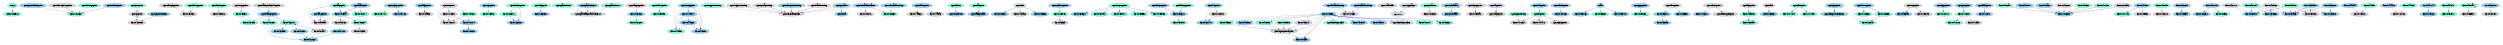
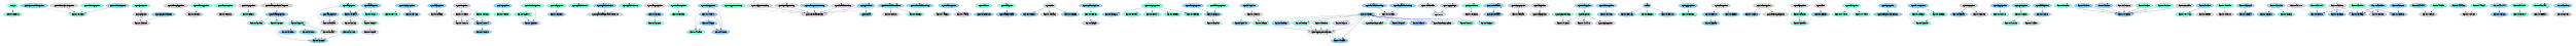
  digraph {
    node [color=teal fillcolor=skyblue style=filled]
    edge [color=blue]
    n1 [fillcolor=aquamarine label=entry0]
    n2 [color=deeppink fillcolor=aquamarine label="unk.0x40391c"]
    n3 [color=blue label="sym.ipx_netbios_print"]
    n4 [color=deeppink fillcolor=aquamarine label="fcn.00464600"]
    n5 [color=deeppink fillcolor=aquamarine label="sym.ipN_print"]
    n6 [fillcolor=lightgrey label="sym.ip_print"]
    n7 [color=deeppink fillcolor=lightgrey label="fcn.00420980"]
    n8 [color=darkgreen fillcolor=lightgrey label="sym.nfsreply_print"]
    n9 [color=blue fillcolor=lightgrey label="fcn.00430cd0"]
    n10 [color=darkgreen fillcolor=lightgrey label="sym.nbt_udp138_print"]
    n11 [fillcolor=aquamarine label="sym.forces_print"]
    n12 [color=darkgreen fillcolor=lightgrey label="fcn.0045542c"]
    n13 [color=deeppink fillcolor=lightgrey label="sym.rsvp_print"]
    n14 [color=blue fillcolor=aquamarine label="fcn.0043ff30"]
    n15 [color=darkgreen fillcolor=lightgrey label="sym.isakmp_rfc3948_print"]
    n16 [color=blue label="sym.isakmp_print"]
    n17 [color=blue fillcolor=aquamarine label="fcn.00467b8c"]
    n18 [fillcolor=aquamarine label="fcn.00467ce0"]
    n19 [color=blue fillcolor=aquamarine label="fcn.0046924c"]
    n20 [color=darkgreen label="fcn.004676c0"]
    n21 [color=blue label="fcn.00467b58"]
    n22 [color=darkgreen label="fcn.00467860"]
    n23 [fillcolor=lightgrey label="fcn.00467a34"]
    n24 [color=blue fillcolor=aquamarine label="sym.llap_print"]
    n25 [color=deeppink fillcolor=lightgrey label="fcn.0040bda0"]
    n26 [color=blue fillcolor=aquamarine label="fcn.0040c274"]
    n27 [color=darkgreen label="fcn.0040c5a4"]
    n28 [color=deeppink fillcolor=aquamarine label="fcn.0040c3e4"]
    n29 [color=darkgreen fillcolor=lightgrey label="fcn.0040c4cc"]
    n30 [color=blue fillcolor=lightgrey label="fcn.0040c2f8"]
    n31 [color=darkgreen label="sym.zephyr_print"]
    n32 [color=darkgreen fillcolor=aquamarine label="fcn.00457410"]
    n33 [color=deeppink label="fcn.004574cc"]
    n34 [label="sym.lldp_print"]
    n35 [color=darkgreen fillcolor=lightgrey label="fcn.0042a5c0"]
    n36 [color=blue fillcolor=lightgrey label="sym.ns_print"]
    n37 [fillcolor=aquamarine label="fcn.00418bc0"]
    n38 [fillcolor=lightgrey label="fcn.00418610"]
    n39 [color=deeppink fillcolor=lightgrey label="fcn.00418d34"]
    n40 [color=darkgreen label="fcn.00418784"]
    n41 [label="fcn.004186d0"]
    n42 [label="sym.stp_print"]
    n43 [fillcolor=aquamarine label="fcn.0044ebb0"]
    n44 [color=darkgreen fillcolor=aquamarine label="sym.isoclns_print"]
    n45 [fillcolor=aquamarine label="fcn.004229b4"]
    n46 [color=deeppink label="fcn.00422930"]
    n47 [color=darkgreen fillcolor=aquamarine label="sym.udp_print"]
    n48 [color=deeppink label="fcn.004523b0"]
    n49 [fillcolor=aquamarine label="sym.cpack_uint64"]
    n50 [fillcolor=lightgrey label="sym.cpack_align_and_reserve"]
    n51 [color=darkgreen label="sym.cpack_uint32"]
    n52 [color=deeppink fillcolor=lightgrey label="sym.dhcp6_print"]
    n53 [label="fcn.004618c0"]
    n54 [fillcolor=aquamarine label="fcn.00461600"]
    n55 [fillcolor=aquamarine label="sym.telnet_print"]
    n56 [fillcolor=aquamarine label="fcn.00450dd0"]
    n57 [label="sym.snmp_print"]
    n58 [color=blue label="fcn.0044c880"]
    n59 [color=blue fillcolor=aquamarine label="fcn.0044ceb0"]
    n60 [color=blue label="fcn.0044d944"]
    n61 [color=blue label="fcn.0044d6ec"]
    n62 [fillcolor=lightgrey label="sym.udpport_string"]
    n63 [color=deeppink fillcolor=lightgrey label="sym.newhnamemem"]
    n64 [color=blue label="sym.sflow_print"]
    n65 [color=darkgreen fillcolor=lightgrey label="fcn.0044a660"]
    n66 [color=blue fillcolor=lightgrey label="fcn.0044a8ac"]
    n67 [fillcolor=aquamarine label="sym.nbt_tcp_print"]
    n68 [color=blue fillcolor=aquamarine label="sym.tok5str"]
    n69 [color=deeppink label="sym.tok2strbuf"]
    n70 [fillcolor=aquamarine label="sym.safeputs"]
    n71 [color=blue label="sym.safeputchar"]
    n72 [fillcolor=lightgrey label="sym._init"]
    n73 [color=deeppink label="unk.0x4038c4"]
    n74 [color=darkgreen fillcolor=lightgrey label="fcn.00403a2c"]
    n75 [color=darkgreen label="unk.0x4038e8"]
    n76 [color=deeppink label="sym.rpki_rtr_print"]
    n77 [fillcolor=aquamarine label="fcn.0043f780"]
    n78 [color=blue fillcolor=lightgrey label="fcn.0043f6f0"]
    n79 [color=darkgreen fillcolor=aquamarine label="sym.icmp6_print"]
    n80 [label="fcn.0045d620"]
    n81 [color=blue fillcolor=aquamarine label="fcn.0045d754"]
    n82 [color=blue fillcolor=aquamarine label="fcn.0045dd74"]
    n83 [fillcolor=aquamarine label="fcn.0045de9c"]
    n84 [color=blue fillcolor=aquamarine label="fcn.0045e49c"]
    n85 [fillcolor=lightgrey label="sym.ipxsap_string"]
    n86 [color=deeppink label="sym.dstopt_print"]
    n87 [label="fcn.0045c324"]
    n88 [color=deeppink fillcolor=aquamarine label="fcn.0045c0b0"]
    n89 [label="sym.krb_print"]
    n90 [color=darkgreen fillcolor=lightgrey label="fcn.00428840"]
    n91 [label="fcn.00428740"]
    n92 [color=darkgreen label="sym.etherproto_string"]
    n93 [color=blue fillcolor=aquamarine label="sym.cpack_uint16"]
    n94 [color=darkgreen fillcolor=lightgrey label="sym.bgp_vpn_rd_print"]
    n95 [color=blue label="fcn.0040dfa0"]
    n96 [color=blue label="sym.linkaddr_string"]
    n97 [color=blue fillcolor=lightgrey label="fcn.004048e0"]
    n98 [fillcolor=lightgrey label="sym.read_infile"]
    n99 [fillcolor=lightgrey label="sym.error"]
    n100 [color=darkgreen fillcolor=aquamarine label="sym.getname6"]
    n101 [color=deeppink fillcolor=lightgrey label="fcn.00403b28"]
    n102 [color=darkgreen label="sym.smb_fdata"]
    n103 [color=blue label="sym.print_data"]
    n104 [color=blue fillcolor=lightgrey label="sym.ripng_print"]
    n105 [color=deeppink fillcolor=lightgrey label="fcn.0045d2a0"]
    n106 [color=blue fillcolor=lightgrey label="sym.llc_print"]
    n107 [color=darkgreen fillcolor=lightgrey label="sym.snap_print"]
    n108 [color=darkgreen label="sym.getname"]
    n109 [color=darkgreen label="sym.intoa"]
    n110 [color=deeppink fillcolor=aquamarine label="sym.q922_string"]
    n111 [fillcolor=lightgrey label="fcn.0041cd60"]
    n112 [color=deeppink label="sym.token_print"]
    n113 [color=deeppink label="fcn.00451b60"]
    n114 [color=blue label="sym.le64addr_string"]
    n115 [label=main]
    n116 [color=darkgreen label="fcn.0045816c"]
    n117 [fillcolor=aquamarine label="fcn.00458280"]
    n118 [color=darkgreen label="fcn.00458448"]
    n119 [color=blue label="sym.ppp_print"]
    n120 [fillcolor=aquamarine label="fcn.0043b060"]
    n121 [fillcolor=lightgrey label="sym.olsr_print"]
    n122 [label="fcn.00433d70"]
    n123 [label="fcn.00433f54"]
    n124 [label="fcn.00433ea8"]
    n125 [color=darkgreen fillcolor=lightgrey label="sym.ether_print"]
    n126 [color=deeppink label="fcn.0041c300"]
    n127 [color=darkgreen fillcolor=lightgrey label="sym.ethertype_print"]
    n128 [fillcolor=lightgrey label="sym.ldp_print"]
    n129 [fillcolor=aquamarine label="fcn.0042a230"]
    n130 [color=blue fillcolor=aquamarine label="fcn.004299a0"]
    n131 [color=darkgreen label="sym.ip_print_inner"]
    n132 [color=deeppink fillcolor=lightgrey label="sym.dnaddr_string"]
    n133 [color=blue label="sym.atalk_print"]
    n134 [color=deeppink fillcolor=lightgrey label="sym._fini"]
    n135 [color=darkgreen label="unk.0x46eb34"]
    n136 [label="sym.mfr_print"]
    n137 [color=darkgreen fillcolor=aquamarine label="sym.fr_print"]
    n138 [color=blue fillcolor=lightgrey label="fcn.0041d47c"]
    n139 [color=deeppink fillcolor=lightgrey label="sym.q933_print"]
    n140 [color=deeppink fillcolor=aquamarine label="sym.cfm_print"]
    n141 [fillcolor=aquamarine label="fcn.00414d40"]
    n142 [color=deeppink fillcolor=aquamarine label="fcn.00414db4"]
    n143 [label="sym.etheraddr_string"]
    n144 [color=deeppink fillcolor=aquamarine label="fcn.00403c38"]
    n145 [color=darkgreen label="sym.ip6_print"]
    n146 [color=darkgreen label="sym.nextproto6_cksum"]
    n147 [color=deeppink fillcolor=aquamarine label="sym.hbhopt_print"]
    n148 [color=deeppink label="sym.init_addrtoname"]
    n149 [color=deeppink fillcolor=lightgrey label="fcn.00403d1c"]
    n150 [color=deeppink label="sym.netbeui_print"]
    n151 [color=blue label="sym.lwres_print"]
    n152 [fillcolor=aquamarine label="fcn.0042e848"]
    n153 [color=blue fillcolor=aquamarine label="fcn.0042e6c0"]
    n154 [color=blue fillcolor=aquamarine label="fcn.0042e8e8"]
    n155 [color=blue fillcolor=lightgrey label="sym.copy_argv"]
    n156 [color=darkgreen fillcolor=lightgrey label="sym.ntp_print"]
    n157 [label="fcn.004330a0"]
    n158 [color=blue fillcolor=lightgrey label="fcn.004331b8"]
    n159 [color=deeppink label="sym.igrp_print"]
    n160 [color=deeppink fillcolor=aquamarine label="fcn.00420470"]
    n161 [label="sym.aarp_print"]
    n162 [color=darkgreen label="sym.gre_print"]
    n163 [color=deeppink fillcolor=aquamarine label="fcn.0041e284"]
    n164 [color=blue fillcolor=aquamarine label="fcn.0041e10c"]
    n165 [fillcolor=lightgrey label="fcn.0041df90"]
    n166 [fillcolor=aquamarine label="sym.nfsreq_print"]
    n167 [color=deeppink label="sym.fddi_print"]
    n168 [color=deeppink label="fcn.0041c840"]
    n169 [color=blue fillcolor=aquamarine label="sym.tcpport_string"]
    n170 [color=deeppink fillcolor=aquamarine label="fcn.004068a8"]
    n171 [label="fcn.004062bc"]
    n172 [color=blue label="fcn.00407518"]
    n173 [color=blue label="fcn.00406ac8"]
    n174 [color=deeppink fillcolor=lightgrey label="fcn.00406c1c"]
    n175 [color=darkgreen fillcolor=aquamarine label="fcn.00406fc8"]
    n176 [color=blue fillcolor=aquamarine label="fcn.00407258"]
    n177 [color=blue fillcolor=lightgrey label="fcn.00206ddc"]
    n178 [label="fcn.00407f88"]
    n179 [color=blue fillcolor=aquamarine label="fcn.0040778c"]
    n180 [fillcolor=lightgrey label="fcn.00405f90"]
    n181 [color=darkgreen fillcolor=aquamarine label="fcn.0040e840"]
    n182 [color=deeppink fillcolor=lightgrey label="fcn.0040e720"]
    n183 [color=blue label="fcn.0040eb68"]
    n184 [color=darkgreen fillcolor=aquamarine label="fcn.0040f3cc"]
    n185 [color=blue fillcolor=aquamarine label="fcn.0040ed0c"]
    n186 [color=deeppink fillcolor=aquamarine label="fcn.0040eebc"]
    n187 [color=blue fillcolor=lightgrey label="fcn.0040f210"]
    n188 [label="fcn.0040f8fc"]
    n189 [color=deeppink fillcolor=aquamarine label="sym.decode_prefix4"]
    n190 [color=blue label="fcn.0040e034"]
    n191 [color=blue label="fcn.0040f510"]
    n192 [fillcolor=lightgrey label="sym.decode_prefix6"]
    n193 [color=darkgreen fillcolor=aquamarine label="fcn.0040e1c4"]
    n194 [color=blue fillcolor=aquamarine label="fcn.0040e360"]
    n195 [color=deeppink label="fcn.00423824"]
    n196 [label="fcn.004236a4"]
    n197 [color=deeppink label="fcn.0042704c"]
    n198 [color=darkgreen label="fcn.00426e00"]
    n199 [color=blue fillcolor=aquamarine label="fcn.00426f0c"]
    n200 [fillcolor=lightgrey label="fcn.00431170"]
    n201 [label="fcn.00430f40"]
    n202 [fillcolor=lightgrey label="fcn.00430b2c"]
    n203 [color=deeppink label="fcn.00430a68"]
    n204 [label="fcn.004305c8"]
    n205 [color=blue fillcolor=aquamarine label="fcn.00431e94"]
    n206 [color=darkgreen fillcolor=aquamarine label="fcn.00431f10"]
    n207 [color=blue fillcolor=lightgrey label="fcn.004308bc"]
    n208 [color=deeppink label="fcn.00430918"]
    n209 [color=darkgreen label="fcn.00430b98"]
    n210 [color=darkgreen label="fcn.00430c80"]
    n211 [color=blue label="fcn.00445f44"]
    n212 [color=blue fillcolor=lightgrey label="fcn.00445b20"]
    n213 [color=deeppink label="fcn.0044443c"]
    n214 [color=deeppink fillcolor=lightgrey label="fcn.004427e8"]
    n215 [fillcolor=aquamarine label="fcn.00444c64"]
    n216 [color=darkgreen fillcolor=aquamarine label="fcn.004473f0"]
    n217 [label="fcn.00447744"]
    n218 [color=blue label="fcn.0044302c"]
    n219 [color=darkgreen fillcolor=aquamarine label="fcn.00454640"]
    n220 [color=darkgreen fillcolor=aquamarine label="fcn.00454544"]
    n221 [fillcolor=aquamarine label="fcn.004564a4"]
    n222 [color=darkgreen fillcolor=lightgrey label="fcn.00455ed4"]
    n223 [color=blue label="fcn.00460578"]
    n224 [fillcolor=lightgrey label="fcn.00460490"]
    n225 [label="fcn.00467768"]
    n1 -> n2 [color=black]
    n3 -> n4 [color=gray40]
    n5 -> n6
    n6 -> n7
    n7 -> n6 [color=gray40]
    n8 -> n9 [color=gray40]
    n10 -> n4
    n11 -> n12 [color=gray40]
    n13 -> n14
    n15 -> n16
    n16 -> n17 [color=gray40]
    n16 -> n18
    n16 -> n19
    n19 -> n19 [color=black]
    n19 -> n20
    n19 -> n21
    n19 -> n22 [color=gray40]
    n19 -> n23
    n22 -> n20
    n23 -> n20 [color=gray40]
    n24 -> n25
    n24 -> n26 [color=gray40]
    n24 -> n27
    n27 -> n25 [color=gray40]
    n27 -> n28 [color=black]
    n27 -> n29
    n28 -> n30 [color=gray40]
    n31 -> n32 [color=gray40]
    n31 -> n33
    n34 -> n35
    n36 -> n37 [color=gray40]
    n36 -> n38
    n36 -> n39 [color=black]
    n37 -> n38
    n37 -> n40 [color=gray40]
    n39 -> n38
    n39 -> n40
    n40 -> n41 [color=black]
    n42 -> n43 [color=gray40]
    n44 -> n45 [color=gray40]
    n44 -> n46
    n45 -> n45 [color=gray40]
    n45 -> n46
    n47 -> n48
    n49 -> n50 [color=gray40]
    n51 -> n50
    n52 -> n53 [color=gray40]
    n53 -> n54 [color=gray40]
    n55 -> n56 [color=black]
    n57 -> n58
    n57 -> n59 [color=gray40]
    n57 -> n60
    n60 -> n58 [color=black]
    n60 -> n59
    n60 -> n61 [color=gray40]
    n61 -> n58 [color=black]
    n61 -> n59 [color=gray40]
    n62 -> n63 [color=black]
    n64 -> n65 [color=gray40]
    n64 -> n66 [color=gray40]
    n67 -> n4 [color=gray40]
    n68 -> n69 [color=gray40]
    n70 -> n71 [color=black]
    n72 -> n73
    n72 -> n74 [color=gray40]
    n72 -> n75 [color=black]
    n76 -> n77
    n77 -> n78
    n79 -> n80
    n79 -> n81 [color=gray40]
    n79 -> n82
    n79 -> n83
    n79 -> n84 [color=black]
    n85 -> n63 [color=black]
    n86 -> n87 [color=black]
    n87 -> n88 [color=gray40]
    n89 -> n90 [color=gray40]
    n89 -> n91 [color=gray40]
-   n90 -> n91 [color=black]
+   n90 -> n184 [color=black]
    n92 -> n63 [color=black]
    n93 -> n50 [color=gray40]
    n94 -> n95
    n96 -> n97 [color=black]
    n98 -> n99 [color=gray40]
    n100 -> n101
    n102 -> n102
    n102 -> n103 [color=black]
    n104 -> n105 [color=black]
    n106 -> n107 [color=black]
    n108 -> n63
    n108 -> n109
    n110 -> n111 [color=gray40]
    n112 -> n113 [color=gray40]
    n114 -> n97
    n115 -> n116
    n115 -> n117 [color=gray40]
    n115 -> n118
    n119 -> n120 [color=black]
    n120 -> n120 [color=gray40]
    n121 -> n122
    n121 -> n123 [color=gray40]
    n122 -> n124 [color=gray40]
    n125 -> n126 [color=gray40]
    n125 -> n127 [color=black]
    n128 -> n129
    n129 -> n130 [color=black]
    n131 -> n7
    n132 -> n63
    n133 -> n26 [color=gray40]
    n133 -> n27 [color=black]
    n134 -> n135 [color=black]
    n136 -> n137
    n137 -> n111
    n137 -> n138 [color=black]
    n137 -> n139 [color=black]
    n140 -> n141 [color=black]
    n140 -> n142 [color=black]
    n143 -> n144 [color=gray40]
    n145 -> n145 [color=gray40]
    n145 -> n146 [color=black]
    n147 -> n87 [color=black]
    n148 -> n63 [color=gray40]
    n148 -> n144 [color=black]
    n148 -> n149
    n150 -> n4
    n151 -> n152 [color=gray40]
    n151 -> n153
    n151 -> n154 [color=black]
    n154 -> n152 [color=black]
    n155 -> n99
    n156 -> n157 [color=black]
    n156 -> n158 [color=black]
    n159 -> n160
    n161 -> n25 [color=black]
    n162 -> n163 [color=black]
    n163 -> n164 [color=black]
    n163 -> n165 [color=gray40]
    n166 -> n9 [color=black]
    n167 -> n168
    n169 -> n63 [color=gray40]
    n170 -> n171 [color=black]
    n172 -> n171 [color=black]
    n173 -> n171
    n174 -> n171
    n175 -> n171 [color=black]
    n176 -> n171 [color=black]
    n177 -> n171 [color=black]
    n178 -> n179 [color=black]
    n178 -> n180 [color=gray40]
    n181 -> n182 [color=gray40]
    n183 -> n94 [color=gray40]
    n184 -> n94
    n185 -> n94 [color=black]
    n186 -> n94 [color=black]
    n187 -> n94
    n188 -> n94
    n188 -> n95 [color=black]
    n188 -> n183 [color=gray40]
    n188 -> n184 [color=gray40]
    n188 -> n185 [color=black]
    n188 -> n187 [color=gray40]
    n188 -> n188 [color=black]
    n188 -> n189
    n188 -> n190
    n188 -> n191 [color=gray40]
    n188 -> n192 [color=black]
    n188 -> n193
    n188 -> n194
    n195 -> n196 [color=black]
    n197 -> n198 [color=black]
    n197 -> n199
    n200 -> n201 [color=gray40]
    n202 -> n203 [color=gray40]
    n202 -> n204
    n205 -> n201
    n205 -> n203
    n205 -> n204 [color=gray40]
    n206 -> n201 [color=black]
    n206 -> n203 [color=gray40]
    n206 -> n207 [color=black]
    n206 -> n208 [color=black]
    n209 -> n203 [color=black]
    n209 -> n207
    n210 -> n203 [color=black]
    n210 -> n208 [color=black]
    n211 -> n212 [color=gray40]
    n213 -> n214 [color=gray40]
    n215 -> n214 [color=gray40]
    n216 -> n212
    n217 -> n218
    n219 -> n220 [color=black]
    n221 -> n221 [color=black]
    n221 -> n222
    n223 -> n224 [color=gray40]
    n225 -> n20
  }
